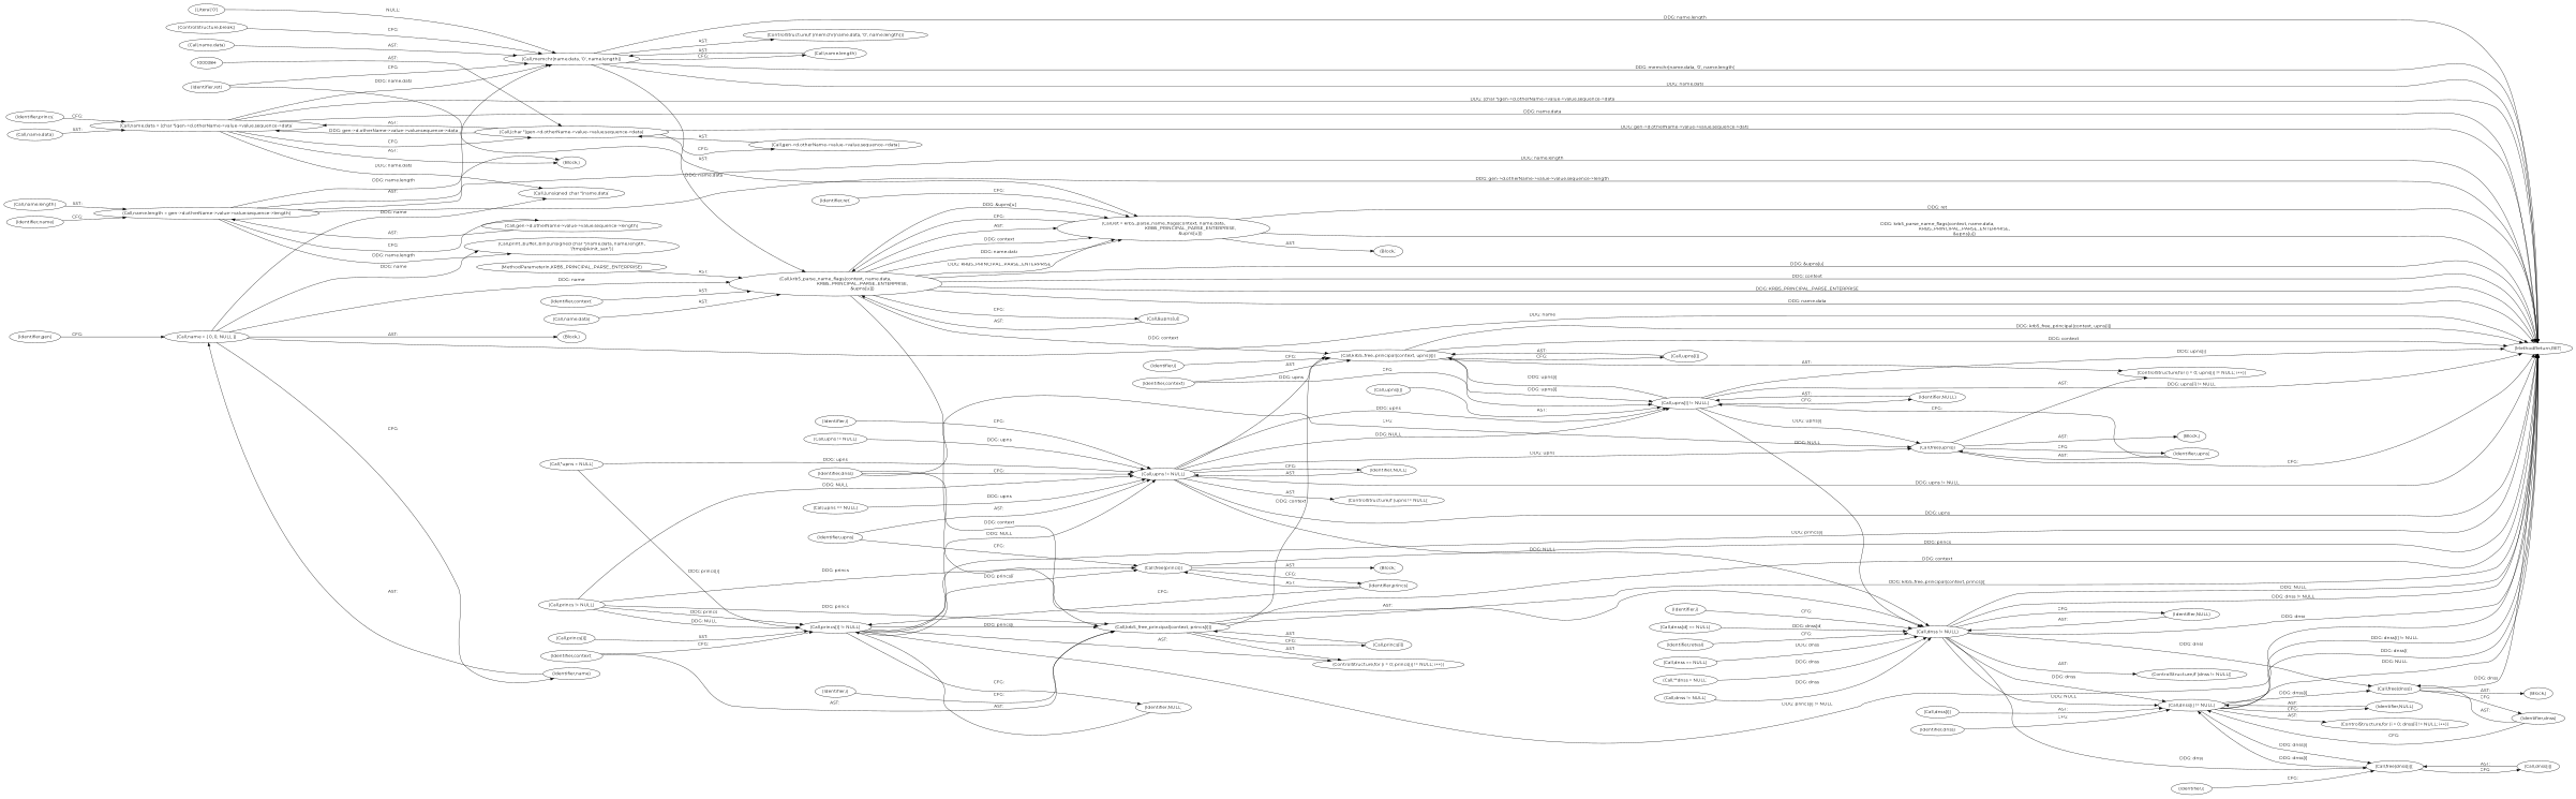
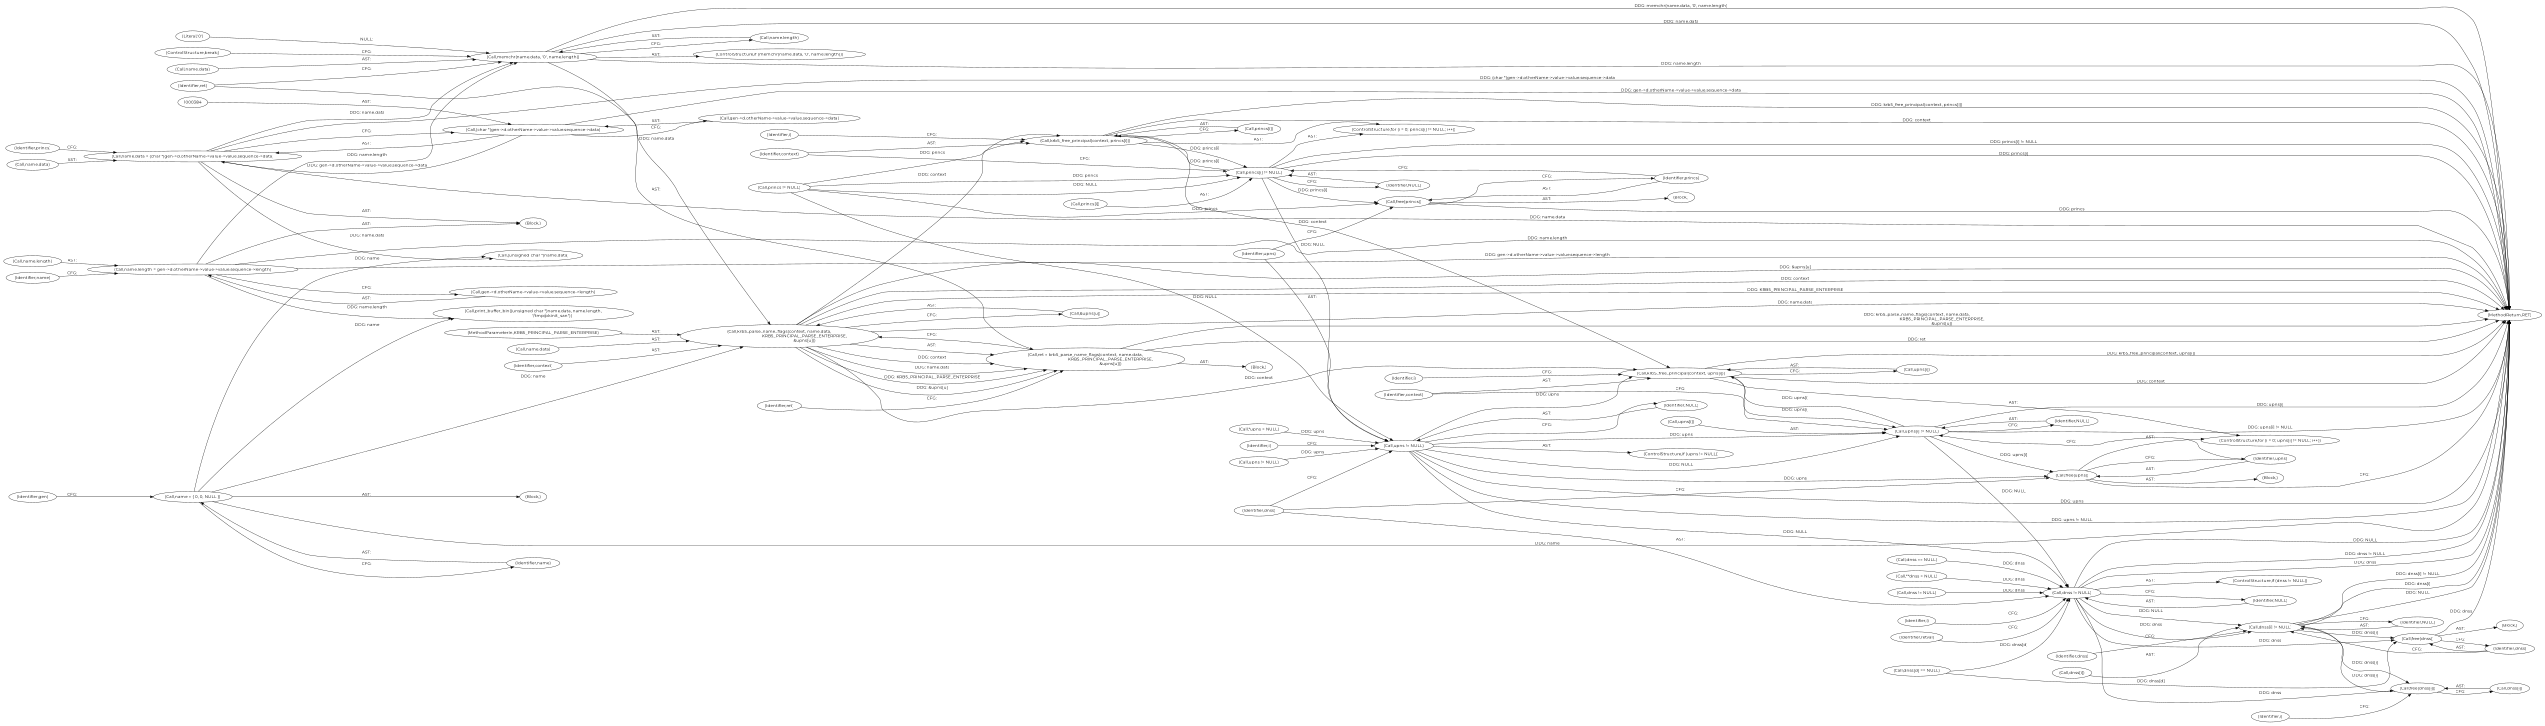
  digraph {
    fontname=Montserrat
    rankdir=LR
    node [fontname=Montserrat]
    edge [fontname=Montserrat]
    n1 [label="(Call,memchr(name.data, '\0', name.length))"]
    n2 [label="(Call,krb5_parse_name_flags(context, name.data,\n                                            KRB5_PRINCIPAL_PARSE_ENTERPRISE,\n                                            &upns[u]))"]
    n3 [label="(MethodReturn,RET)"]
    n4 [label="(Call,name.length)"]
    n5 [label="(ControlStructure,if (memchr(name.data, '\0', name.length)))"]
    n6 [label="(Call,ret = krb5_parse_name_flags(context, name.data,\n                                            KRB5_PRINCIPAL_PARSE_ENTERPRISE,\n                                            &upns[u]))"]
    n7 [label="(Call,krb5_free_principal(context, princs[i]))"]
    n8 [label="(Call,krb5_free_principal(context, upns[i]))"]
    n9 [label="(Call,&upns[u])"]
    n10 [label="(Call,name.data = (char *)gen->d.otherName->value->value.sequence->data)"]
    n11 [label="(Call,(char *)gen->d.otherName->value->value.sequence->data)"]
    n12 [label="(Block,)"]
    n13 [label="(Call,(unsigned char *)name.data)"]
    n14 [label="(Call,gen->d.otherName->value->value.sequence->data)"]
    n15 [label="(Call,name = { 0, 0, NULL })"]
    n16 [label="(Call,print_buffer_bin((unsigned char *)name.data, name.length,\n                                 \"/tmp/pkinit_san\"))"]
    n17 [label="(Block,)"]
    n18 [label="(Identifier,name)"]
    n19 [label="(Call,name.length = gen->d.otherName->value->value.sequence->length)"]
    n20 [label="(Call,gen->d.otherName->value->value.sequence->length)"]
    n21 [label="(Block,)"]
    n22 [label="(Call,princs[i] != NULL)"]
    n23 [label="(Call,princs[i])"]
    n24 [label="(ControlStructure,for (i = 0; princs[i] != NULL; i++))"]
    n25 [label="(Call,upns[i] != NULL)"]
    n26 [label="(ControlStructure,for (i = 0; upns[i] != NULL; i++))"]
    n27 [label="(Call,upns[i])"]
    n28 [label="(Call,free(princs))"]
    n29 [label="(Call,upns != NULL)"]
    n30 [label="(Identifier,NULL)"]
    n31 [label="(Identifier,princs)"]
    n32 [label="(Block,)"]
    n33 [label="(Call,free(upns))"]
    n34 [label="(Call,dnss != NULL)"]
    n35 [label="(ControlStructure,if (upns != NULL))"]
    n36 [label="(Identifier,NULL)"]
    n37 [label="(Identifier,NULL)"]
    n38 [label="(Block,)"]
    n39 [label="(Identifier,upns)"]
    n40 [label="(Call,dnss[i] != NULL)"]
    n41 [label="(Call,free(dnss[i]))"]
    n42 [label="(Call,free(dnss))"]
    n43 [label="(Identifier,NULL)"]
    n44 [label="(ControlStructure,if (dnss != NULL))"]
    n45 [label="(Identifier,NULL)"]
-   n46 [label="(ControlStructure,for (i = 0; dnss[i] != NULL; i++))"]
    n47 [label="(Call,dnss[i])"]
    n48 [label="(Block,)"]
    n49 [label="(Identifier,dnss)"]
    n50 [label="(Call,name.data)"]
    n51 [label="(Identifier,retval)"]
    n52 [label="(Identifier,princs)"]
    n53 [label="(ControlStructure,break;)"]
    n54 [label="(Call,upns != NULL)"]
    n55 [label="(Call,princs[i])"]
    n56 [label="(Call,name.length)"]
    n57 [label="(MethodParameterIn,KRB5_PRINCIPAL_PARSE_ENTERPRISE)"]
    n58 [label="(Call,name.data)"]
    n59 [label="(Identifier,gen)"]
    n60 [label="(Call,dnss == NULL)"]
    n61 [label="(Identifier,ret)"]
    n62 [label="(Call,*upns = NULL)"]
-   n63 [label="(Call,upns == NULL)"]
    n64 [label="(Identifier,ret)"]
    n65 [label="(Identifier,i)"]
    n66 [label="(Call,upns[i])"]
    n67 [label="(Identifier,upns)"]
    n68 [label="(Identifier,context)"]
    n69 [label="(Identifier,i)"]
    n70 [label="(Call,princs != NULL)"]
    n71 [label="(Call,**dnss = NULL)"]
    n72 [label="(Call,name.data)"]
    n73 [label="(Call,dnss != NULL)"]
    n74 [label="(Identifier,context)"]
    n75 [label="(Identifier,i)"]
    n76 [label="(Identifier,dnss)"]
    n77 [label="(Identifier,i)"]
    n78 [label="(Identifier,context)"]
    n79 [label="(Call,dnss[d] == NULL)"]
    n80 [label="(Call,dnss[i])"]
    n81 [label="(Identifier,dnss)"]
    n82 [label="(Identifier,i)"]
    n83 [label="(Identifier,name)"]
    n84 [label="(Literal,'\0')"]
    1000384
    n1 -> n2 [label="DDG: name.data"]
    n1 -> n3 [label="DDG: name.length"]
    n1 -> n3 [label="DDG: memchr(name.data, '\0', name.length)"]
    n1 -> n3 [label="DDG: name.data"]
    n1 -> n4 [label="CFG: "]
    n1 -> n5 [label="AST: "]
    n2 -> n3 [label="DDG: &upns[u]"]
    n2 -> n3 [label="DDG: context"]
    n2 -> n3 [label="DDG: KRB5_PRINCIPAL_PARSE_ENTERPRISE"]
    n2 -> n3 [label="DDG: name.data"]
    n2 -> n6 [label="AST: "]
    n2 -> n6 [label="DDG: context"]
    n2 -> n6 [label="DDG: name.data"]
    n2 -> n6 [label="DDG: KRB5_PRINCIPAL_PARSE_ENTERPRISE"]
    n2 -> n6 [label="DDG: &upns[u]"]
    n2 -> n7 [label="DDG: context"]
    n2 -> n8 [label="DDG: context"]
    n2 -> n9 [label="CFG: "]
    n4 -> n1 [label="AST: "]
    n6 -> n2 [label="CFG: "]
    n6 -> n3 [label="DDG: ret"]
    n6 -> n3 [label="DDG: krb5_parse_name_flags(context, name.data,\n                                            KRB5_PRINCIPAL_PARSE_ENTERPRISE,\n                                            &upns[u])"]
    n6 -> n21 [label="AST: "]
    n7 -> n3 [label="DDG: context"]
    n7 -> n3 [label="DDG: krb5_free_principal(context, princs[i])"]
    n7 -> n8 [label="DDG: context"]
-   n62 -> n22 [label="DDG: princs[i]"]
+   n7 -> n22 [label="DDG: princs[i]"]
    n7 -> n23 [label="CFG: "]
    n7 -> n24 [label="AST: "]
    n8 -> n3 [label="DDG: krb5_free_principal(context, upns[i])"]
    n8 -> n3 [label="DDG: context"]
    n8 -> n25 [label="DDG: upns[i]"]
    n8 -> n26 [label="AST: "]
    n8 -> n27 [label="CFG: "]
    n9 -> n2 [label="AST: "]
    n10 -> n1 [label="DDG: name.data"]
    n10 -> n3 [label="DDG: (char *)gen->d.otherName->value->value.sequence->data"]
    n10 -> n3 [label="DDG: name.data"]
    n10 -> n11 [label="CFG: "]
    n10 -> n12 [label="AST: "]
    n10 -> n13 [label="DDG: name.data"]
    n11 -> n3 [label="DDG: gen->d.otherName->value->value.sequence->data"]
    n11 -> n10 [label="AST: "]
    n11 -> n10 [label="DDG: gen->d.otherName->value->value.sequence->data"]
    n11 -> n14 [label="CFG: "]
    n14 -> n11 [label="AST: "]
    n15 -> n2 [label="DDG: name"]
    n15 -> n3 [label="DDG: name"]
    n15 -> n13 [label="DDG: name"]
    n15 -> n16 [label="DDG: name"]
    n15 -> n17 [label="AST: "]
    n15 -> n18 [label="CFG: "]
    n18 -> n15 [label="AST: "]
    n19 -> n1 [label="DDG: name.length"]
    n19 -> n3 [label="DDG: gen->d.otherName->value->value.sequence->length"]
    n19 -> n3 [label="DDG: name.length"]
    n19 -> n12 [label="AST: "]
    n19 -> n16 [label="DDG: name.length"]
    n19 -> n20 [label="CFG: "]
    n20 -> n19 [label="AST: "]
    n22 -> n3 [label="DDG: princs[i]"]
    n22 -> n3 [label="DDG: princs[i] != NULL"]
    n22 -> n7 [label="DDG: princs[i]"]
    n22 -> n24 [label="AST: "]
    n22 -> n28 [label="DDG: princs[i]"]
    n22 -> n29 [label="DDG: NULL"]
    n22 -> n30 [label="CFG: "]
    n23 -> n7 [label="AST: "]
    n25 -> n3 [label="DDG: upns[i] != NULL"]
    n25 -> n3 [label="DDG: upns[i]"]
    n25 -> n8 [label="DDG: upns[i]"]
    n25 -> n33 [label="DDG: upns[i]"]
    n25 -> n34 [label="DDG: NULL"]
    n25 -> n37 [label="CFG: "]
    n27 -> n8 [label="AST: "]
    n28 -> n3 [label="DDG: princs"]
    n28 -> n31 [label="CFG: "]
    n28 -> n32 [label="AST: "]
    n29 -> n3 [label="DDG: upns"]
    n29 -> n3 [label="DDG: upns != NULL"]
    n29 -> n8 [label="DDG: upns"]
    n29 -> n25 [label="DDG: upns"]
    n29 -> n25 [label="DDG: NULL"]
    n29 -> n33 [label="DDG: upns"]
    n29 -> n34 [label="DDG: NULL"]
    n29 -> n35 [label="AST: "]
    n29 -> n36 [label="CFG: "]
    n30 -> n22 [label="AST: "]
    n31 -> n22 [label="CFG: "]
    n31 -> n28 [label="AST: "]
    n33 -> n3 [label="CFG: "]
    n33 -> n26 [label="AST: "]
    n33 -> n38 [label="AST: "]
    n33 -> n39 [label="CFG: "]
    n34 -> n3 [label="DDG: dnss"]
    n34 -> n3 [label="DDG: NULL"]
    n34 -> n3 [label="DDG: dnss != NULL"]
    n34 -> n40 [label="DDG: dnss"]
    n34 -> n40 [label="DDG: NULL"]
    n34 -> n41 [label="DDG: dnss"]
    n34 -> n42 [label="DDG: dnss"]
    n34 -> n43 [label="CFG: "]
    n34 -> n44 [label="AST: "]
    n36 -> n29 [label="AST: "]
    n37 -> n25 [label="AST: "]
    n39 -> n25 [label="CFG: "]
    n39 -> n33 [label="AST: "]
    n40 -> n3 [label="DDG: dnss[i]"]
    n40 -> n3 [label="DDG: NULL"]
    n40 -> n3 [label="DDG: dnss[i] != NULL"]
    n40 -> n41 [label="DDG: dnss[i]"]
    n40 -> n42 [label="DDG: dnss[i]"]
    n40 -> n45 [label="CFG: "]
-   n40 -> n46 [label="AST: "]
    n41 -> n40 [label="DDG: dnss[i]"]
    n41 -> n47 [label="CFG: "]
    n42 -> n3 [label="DDG: dnss"]
    n42 -> n48 [label="AST: "]
    n42 -> n49 [label="CFG: "]
    n43 -> n34 [label="AST: "]
    n45 -> n40 [label="AST: "]
    n47 -> n41 [label="AST: "]
    n49 -> n40 [label="CFG: "]
    n49 -> n42 [label="AST: "]
    n50 -> n2 [label="AST: "]
    n51 -> n34 [label="CFG: "]
    n52 -> n10 [label="CFG: "]
    n53 -> n1 [label="CFG: "]
    n54 -> n29 [label="DDG: upns"]
    n55 -> n22 [label="AST: "]
    n56 -> n19 [label="AST: "]
    n57 -> n2 [label="AST: "]
    n58 -> n1 [label="AST: "]
    n59 -> n15 [label="CFG: "]
    n60 -> n34 [label="DDG: dnss"]
    n61 -> n6 [label="CFG: "]
    n62 -> n29 [label="DDG: upns"]
-   n63 -> n29 [label="DDG: upns"]
    n64 -> n1 [label="CFG: "]
    n64 -> n6 [label="AST: "]
    n65 -> n8 [label="CFG: "]
    n66 -> n25 [label="AST: "]
    n67 -> n28 [label="CFG: "]
    n67 -> n29 [label="AST: "]
    n68 -> n2 [label="AST: "]
    n69 -> n29 [label="CFG: "]
    n70 -> n7 [label="DDG: princs"]
    n70 -> n22 [label="DDG: princs"]
    n70 -> n22 [label="DDG: NULL"]
    n70 -> n28 [label="DDG: princs"]
    n70 -> n29 [label="DDG: NULL"]
    n71 -> n34 [label="DDG: dnss"]
    n72 -> n10 [label="AST: "]
    n73 -> n34 [label="DDG: dnss"]
    n74 -> n7 [label="AST: "]
    n74 -> n22 [label="CFG: "]
    n75 -> n7 [label="CFG: "]
    n76 -> n29 [label="CFG: "]
    n76 -> n33 [label="CFG: "]
    n76 -> n34 [label="AST: "]
    n77 -> n41 [label="CFG: "]
    n78 -> n8 [label="AST: "]
    n78 -> n25 [label="CFG: "]
    n79 -> n34 [label="DDG: dnss[d]"]
+   n79 -> n42 [label="DDG: dnss[d]"]
    n80 -> n40 [label="AST: "]
    n81 -> n40 [label="CFG: "]
    n82 -> n34 [label="CFG: "]
    n83 -> n19 [label="CFG: "]
    n84 -> n1 [label="NULL: "]
    1000384 -> n11 [label="AST: "]
  }
